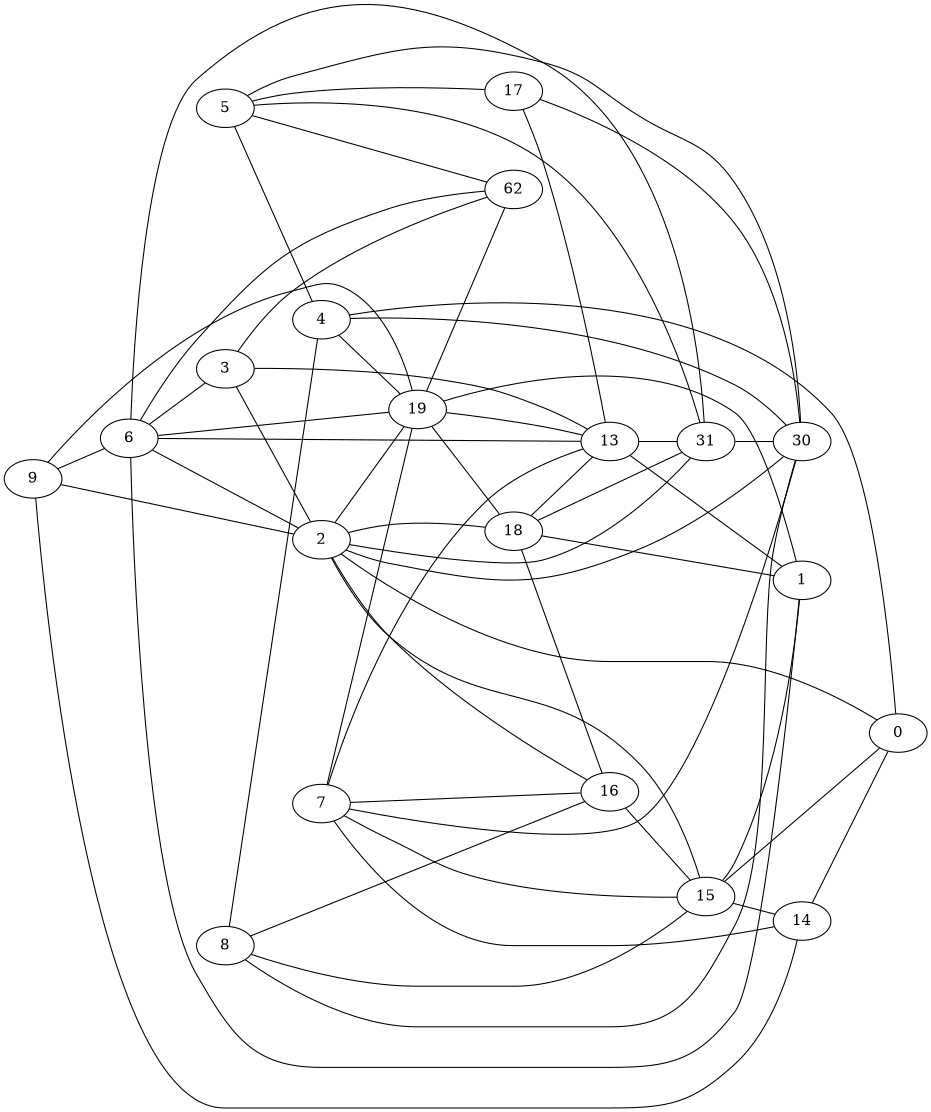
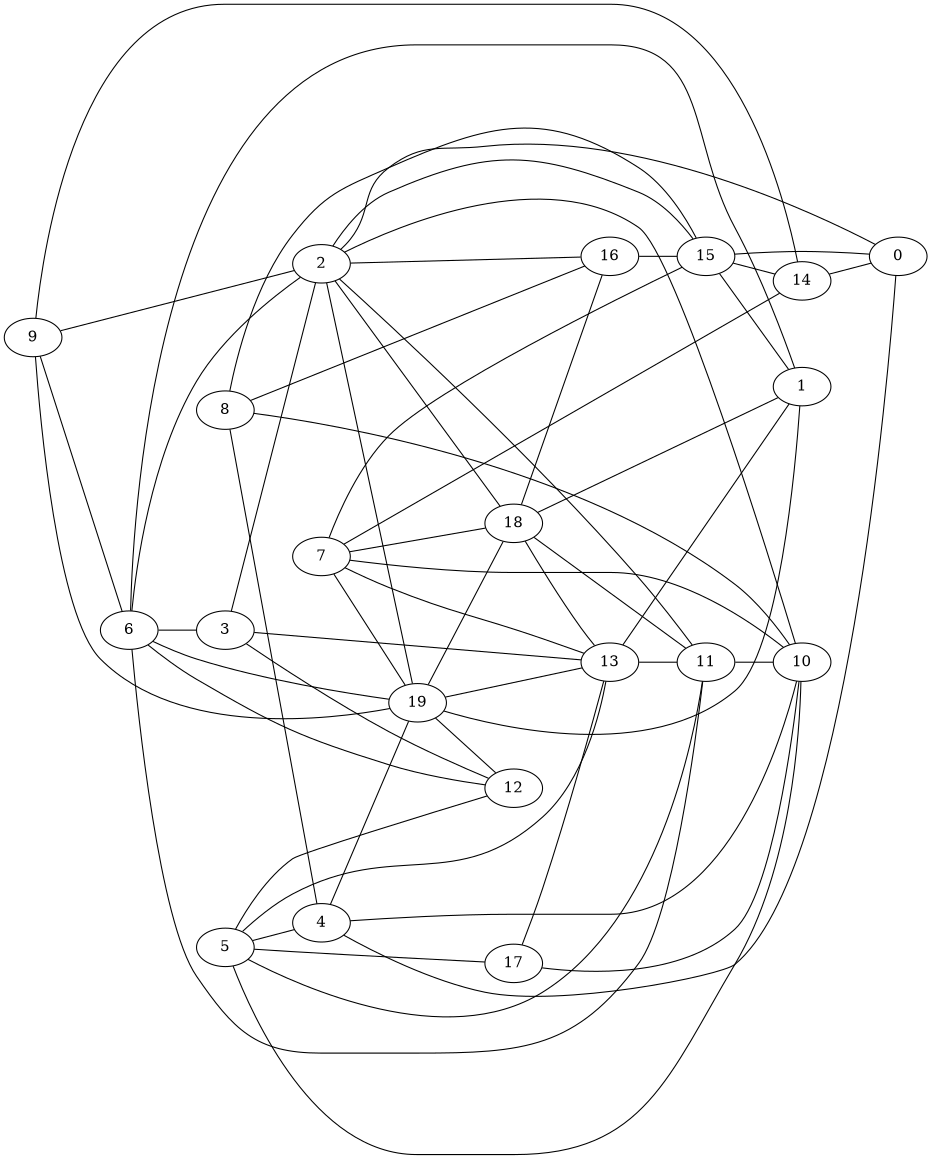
  digraph {
    rankdir=LR
    edge [color=black dir=none]
    7
    14
    16
    19
    13
    15
-   10 [label=30]
+   10
    0
-   12 [label=62]
+   12
    18
-   11 [label=31]
+   11
    1
    17
    8
    4
    5
    2
    6
    3
    9
    subgraph sub_1 {
      7
      14
      16
      19
      13
      15
      10
      0
      12
      18
      11
      1
      17
      8
      4
      5
      2
      6
      3
      9
    }
    7 -> 14
-   7 -> 16
+   7 -> 18
    7 -> 19
    7 -> 13
    7 -> 15
    7 -> 10
    14 -> 0
    16 -> 15
    19 -> 13
    19 -> 12
    19 -> 18
    19 -> 1
    13 -> 11
    13 -> 1
    15 -> 14
    15 -> 0
    15 -> 1
    18 -> 16
    18 -> 13
    18 -> 11
    18 -> 1
    11 -> 10
    17 -> 13
    17 -> 10
    8 -> 16
    8 -> 15
    8 -> 10
    8 -> 4
    4 -> 19
    4 -> 10
    4 -> 0
-   6 -> 13
+   5 -> 13
    5 -> 10
    5 -> 12
    5 -> 11
    5 -> 17
    5 -> 4
    2 -> 16
    2 -> 19
    2 -> 15
    2 -> 10
    2 -> 0
    2 -> 18
    2 -> 11
    6 -> 19
    6 -> 12
    6 -> 11
    6 -> 1
    6 -> 2
    6 -> 3
    3 -> 13
    3 -> 12
    3 -> 2
    9 -> 14
    9 -> 19
    9 -> 2
    9 -> 6
  }
